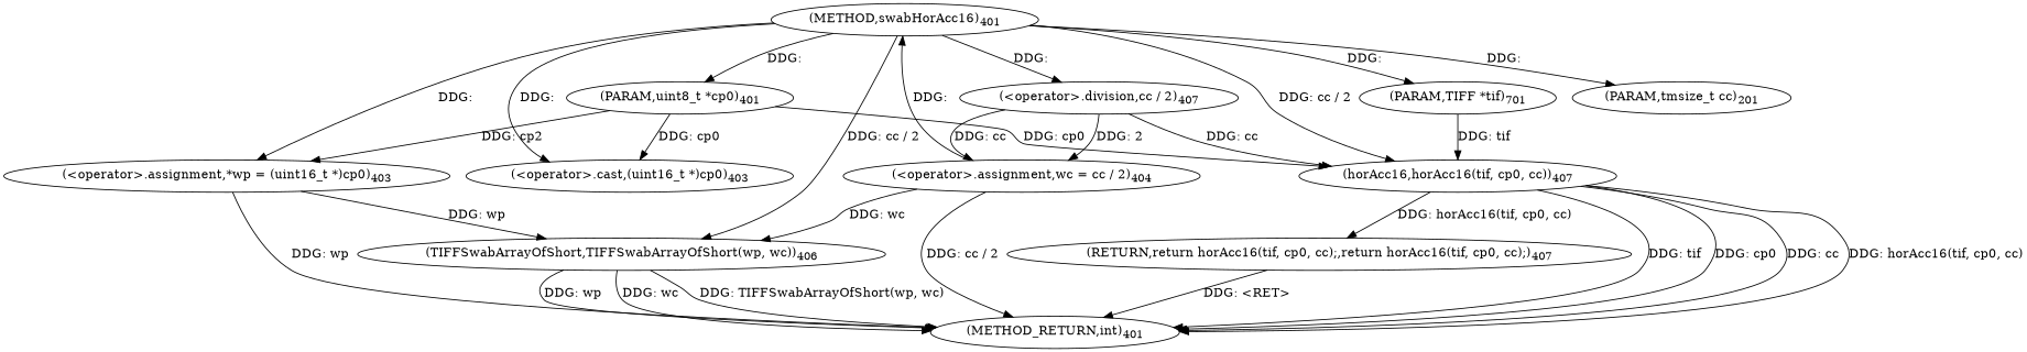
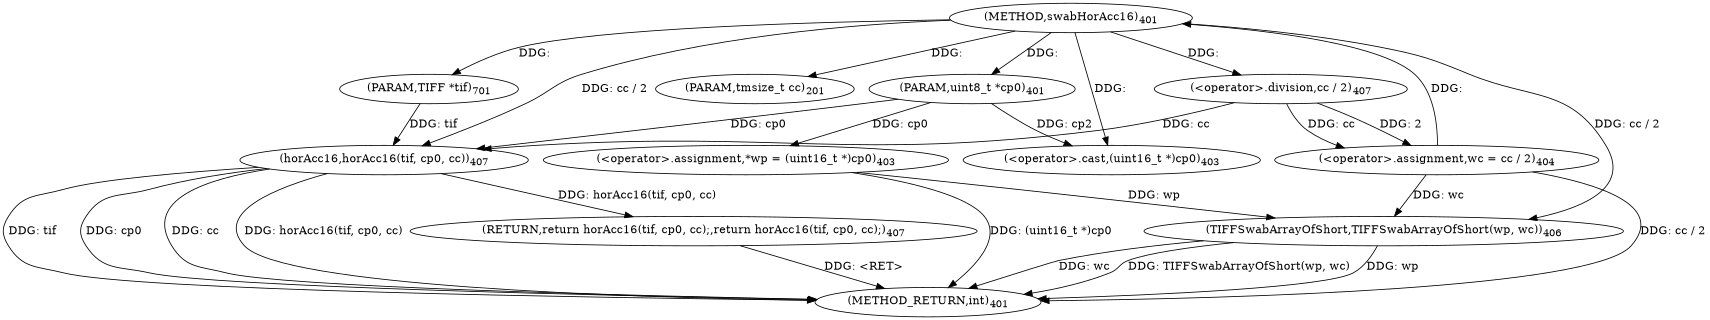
  digraph {
    n1 [label=<(METHOD,swabHorAcc16)<SUB>401</SUB>>]
    n2 [label=<(PARAM,TIFF *tif)<SUB>701</SUB>>]
    n3 [label=<(PARAM,uint8_t *cp0)<SUB>401</SUB>>]
    n4 [label=<(PARAM,tmsize_t cc)<SUB>201</SUB>>]
    n5 [label=<(&lt;operator&gt;.assignment,*wp = (uint16_t *)cp0)<SUB>403</SUB>>]
    n6 [label=<(TIFFSwabArrayOfShort,TIFFSwabArrayOfShort(wp, wc))<SUB>406</SUB>>]
    n7 [label=<(horAcc16,horAcc16(tif, cp0, cc))<SUB>407</SUB>>]
    n8 [label=<(&lt;operator&gt;.cast,(uint16_t *)cp0)<SUB>403</SUB>>]
    n9 [label=<(&lt;operator&gt;.division,cc / 2)<SUB>407</SUB>>]
    n10 [label=<(METHOD_RETURN,int)<SUB>401</SUB>>]
    n11 [label=<(&lt;operator&gt;.assignment,wc = cc / 2)<SUB>404</SUB>>]
    n12 [label=<(RETURN,return horAcc16(tif, cp0, cc);,return horAcc16(tif, cp0, cc);)<SUB>407</SUB>>]
    n1 -> n2 [label="DDG: "]
    n1 -> n3 [label="DDG: "]
    n1 -> n4 [label="DDG: "]
-   n1 -> n5 [label="DDG: "]
    n1 -> n6 [label="DDG: cc / 2"]
    n1 -> n7 [label="DDG: cc / 2"]
    n1 -> n8 [label="DDG: "]
    n1 -> n9 [label="DDG: "]
    n2 -> n7 [label="DDG: tif"]
-   n3 -> n5 [label="DDG: cp2"]
+   n3 -> n5 [label="DDG: cp0"]
    n3 -> n7 [label="DDG: cp0"]
-   n3 -> n8 [label="DDG: cp0"]
+   n3 -> n8 [label="DDG: cp2"]
    n5 -> n6 [label="DDG: wp"]
-   n5 -> n10 [label="DDG: wp"]
+   n5 -> n10 [label="DDG: (uint16_t *)cp0"]
    n6 -> n10 [label="DDG: wp"]
    n6 -> n10 [label="DDG: wc"]
    n6 -> n10 [label="DDG: TIFFSwabArrayOfShort(wp, wc)"]
    n7 -> n10 [label="DDG: tif"]
    n7 -> n10 [label="DDG: cp0"]
    n7 -> n10 [label="DDG: cc"]
    n7 -> n10 [label="DDG: horAcc16(tif, cp0, cc)"]
    n7 -> n12 [label="DDG: horAcc16(tif, cp0, cc)"]
    n9 -> n7 [label="DDG: cc"]
    n9 -> n11 [label="DDG: cc"]
    n9 -> n11 [label="DDG: 2"]
    n11 -> n1 [label="DDG: "]
    n11 -> n6 [label="DDG: wc"]
    n11 -> n10 [label="DDG: cc / 2"]
    n12 -> n10 [label="DDG: &lt;RET&gt;"]
  }
